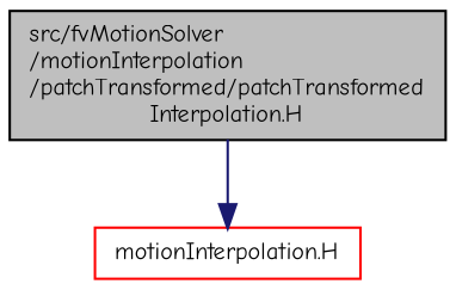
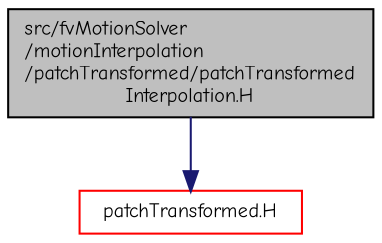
  digraph {
    fontname="Comic Neue"
    node [fontname="Comic Neue" fontsize=10 shape=record]
    n1 [color=black fillcolor=grey75 fontcolor=black height=0.2 label="src/fvMotionSolver\l/motionInterpolation\l/patchTransformed/patchTransformed\lInterpolation.H" style=filled width=0.4]
-   n2 [color=red height=0.2 label="motionInterpolation.H" width=0.4]
+   n2 [color=red height=0.2 label="patchTransformed.H" width=0.4]
    n1 -> n2 [color=midnightblue fontname="Comic Neue" fontsize=10 labelfontname=Helvetica labelfontsize=10 style=solid]
  }
